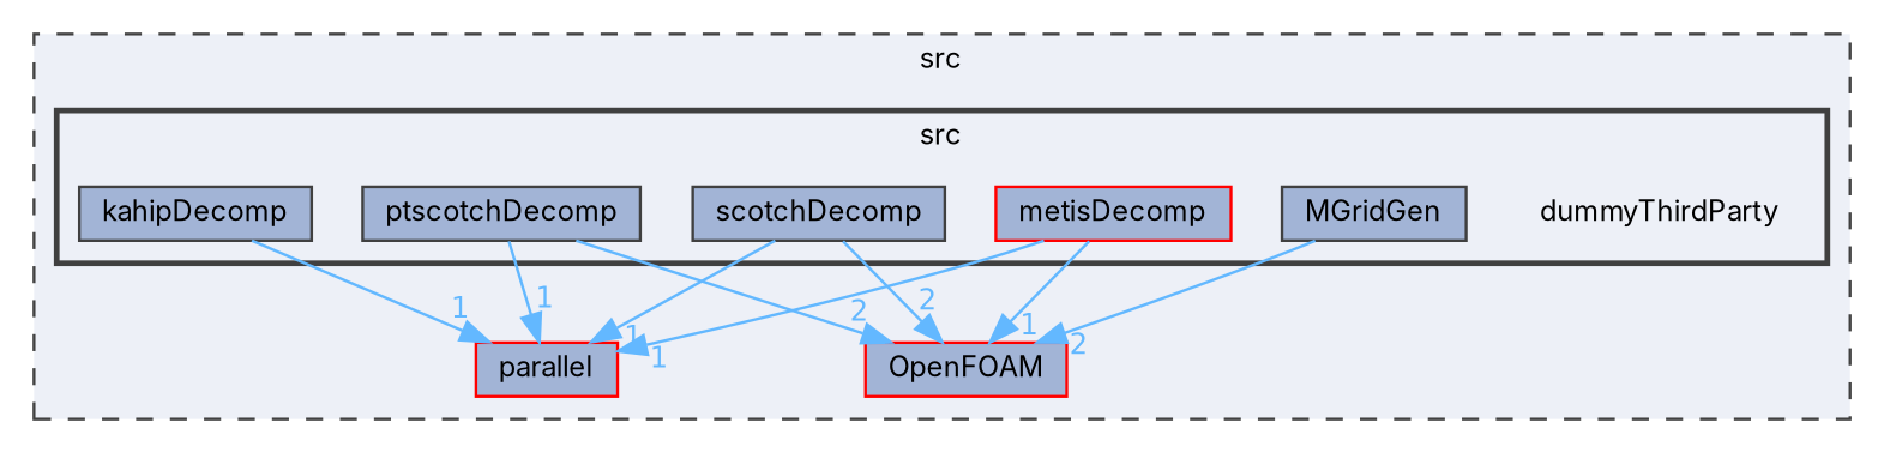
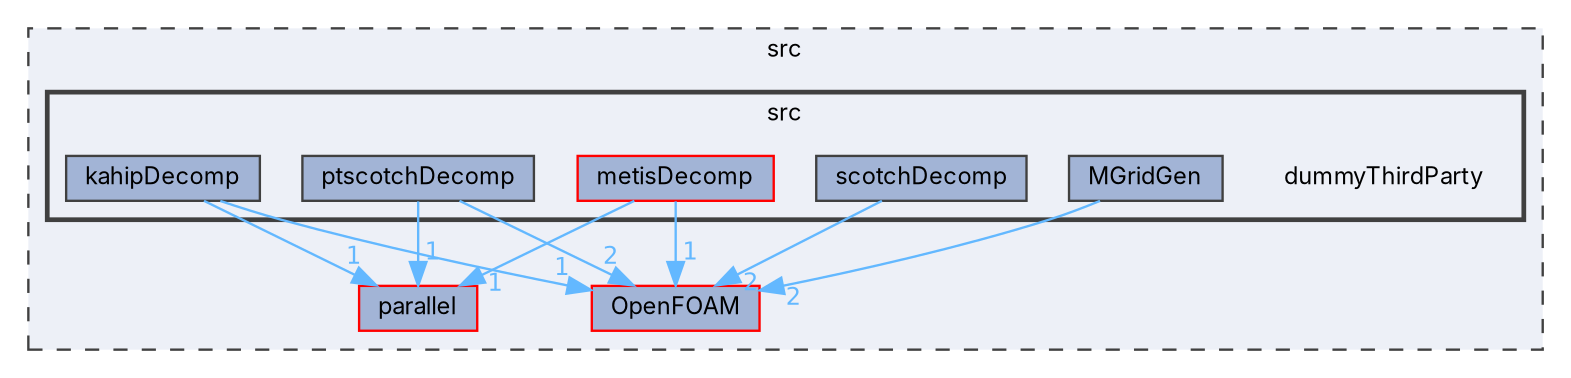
  digraph {
    compound=true
    fontname=Inter
    node [fontname=Inter fontsize=10 shape=box color=grey25 fillcolor="#a2b4d6" style=filled]
    edge [color=steelblue1 fontcolor=steelblue1 fontname=Inter fontsize=10 headlabel=1 labeldistance=1.5 labelfontname=Helvetica labelfontsize=10]
    n1 [height=0.2 label=dummyThirdParty shape=plaintext width=0.4 color="" fillcolor="" style=""]
    n2 [height=0.2 label=kahipDecomp width=0.4]
    n3 [color=red height=0.2 label=metisDecomp width=0.4]
    n4 [height=0.2 label=MGridGen width=0.4]
    n5 [height=0.2 label=ptscotchDecomp width=0.4]
    n6 [height=0.2 label=scotchDecomp width=0.4]
    n7 [color=red height=0.2 label=parallel width=0.4]
    n8 [color=red height=0.2 label=OpenFOAM width=0.4]
    subgraph cluster_1 {
      bgcolor="#edf0f7"
      fontsize=10
      label=src
      pencolor=grey25
      style="filled,dashed"
      n7
      n8
      subgraph cluster_2 {
        bgcolor="#edf0f7"
        fontsize=10
        label=src
        pencolor=grey25
        style="filled,bold"
        n1
        n2
        n3
        n4
        n5
        n6
      }
    }
    n2 -> n7
+   n2 -> n8
    n3 -> n7
    n3 -> n8
    n4 -> n8 [headlabel=2]
    n5 -> n7
    n5 -> n8 [headlabel=2]
-   n6 -> n7
    n6 -> n8 [headlabel=2]
  }
